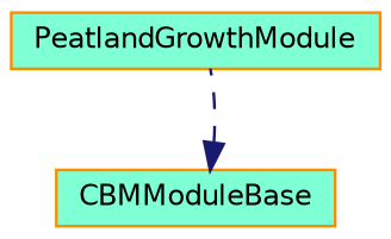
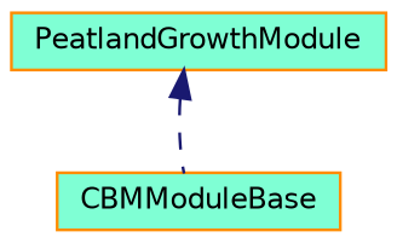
  digraph {
    node [color=darkorange fillcolor=aquamarine fontname=Helvetica fontsize=10 shape=record style=filled]
    n1 [fontcolor=black height=0.2 label=PeatlandGrowthModule width=0.4]
    n2 [height=0.2 label=CBMModuleBase width=0.4]
-   n2 -> n1 [color=midnightblue dir=back fontname=Helvetica fontsize=10 labelfontname=Helvetica labelfontsize=10 style=dashed]
+   n1 -> n2 [color=midnightblue dir=back fontname=Helvetica fontsize=10 labelfontname=Helvetica labelfontsize=10 style=dashed]
  }
